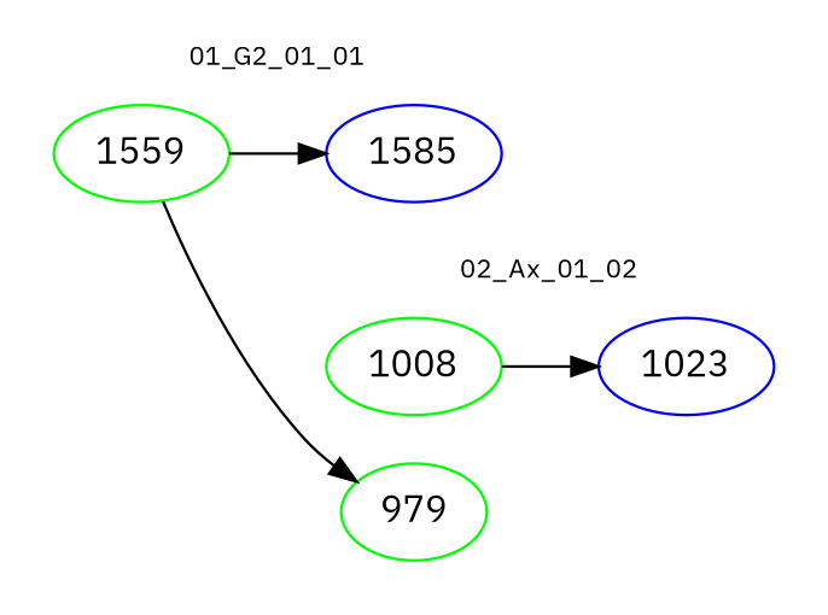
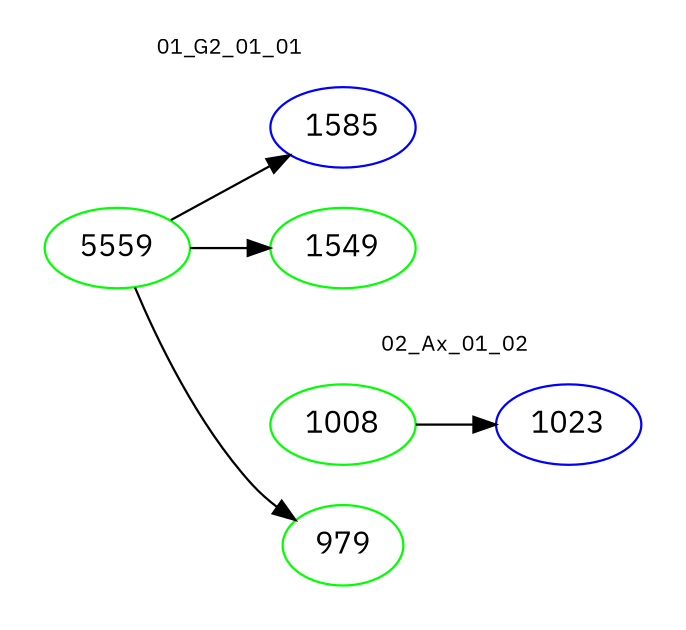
  digraph {
    fontname="IBM Plex Sans"
    rankdir=LR
    node [color=green fontname="IBM Plex Sans"]
    edge [color=black fontname="IBM Plex Sans"]
    n1 [label=1008]
    n2 [label=979]
    n3 [color=blue label=1023]
-   n4 [label=1559]
+   n4 [label=5559]
+   n5 [label=1549]
    n6 [color=blue label=1585]
    subgraph cluster_1 {
      color=white
      fontsize=10
      label="02_Ax_01_02"
      n1
      n2
      n3
    }
    subgraph cluster_2 {
      color=white
      fontsize=10
      label="01_G2_01_01"
      n4
+     n5
      n6
    }
    n1 -> n3
    n4 -> n2
+   n4 -> n5
    n4 -> n6
  }
